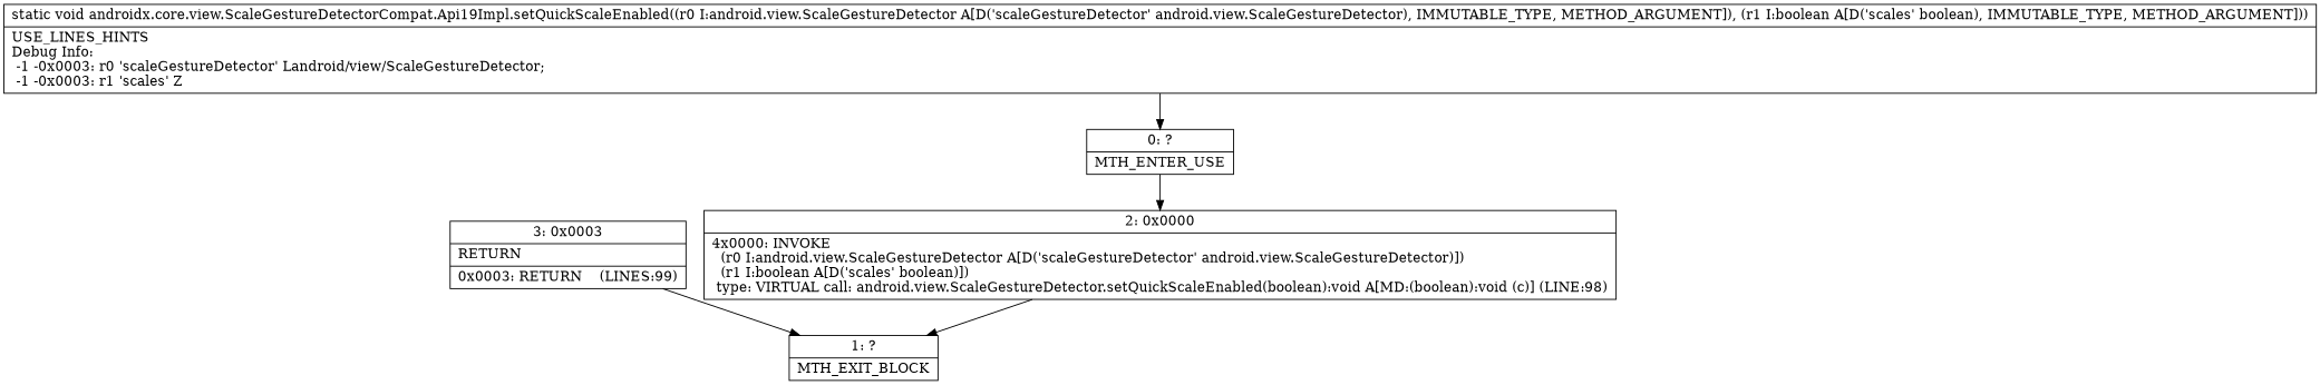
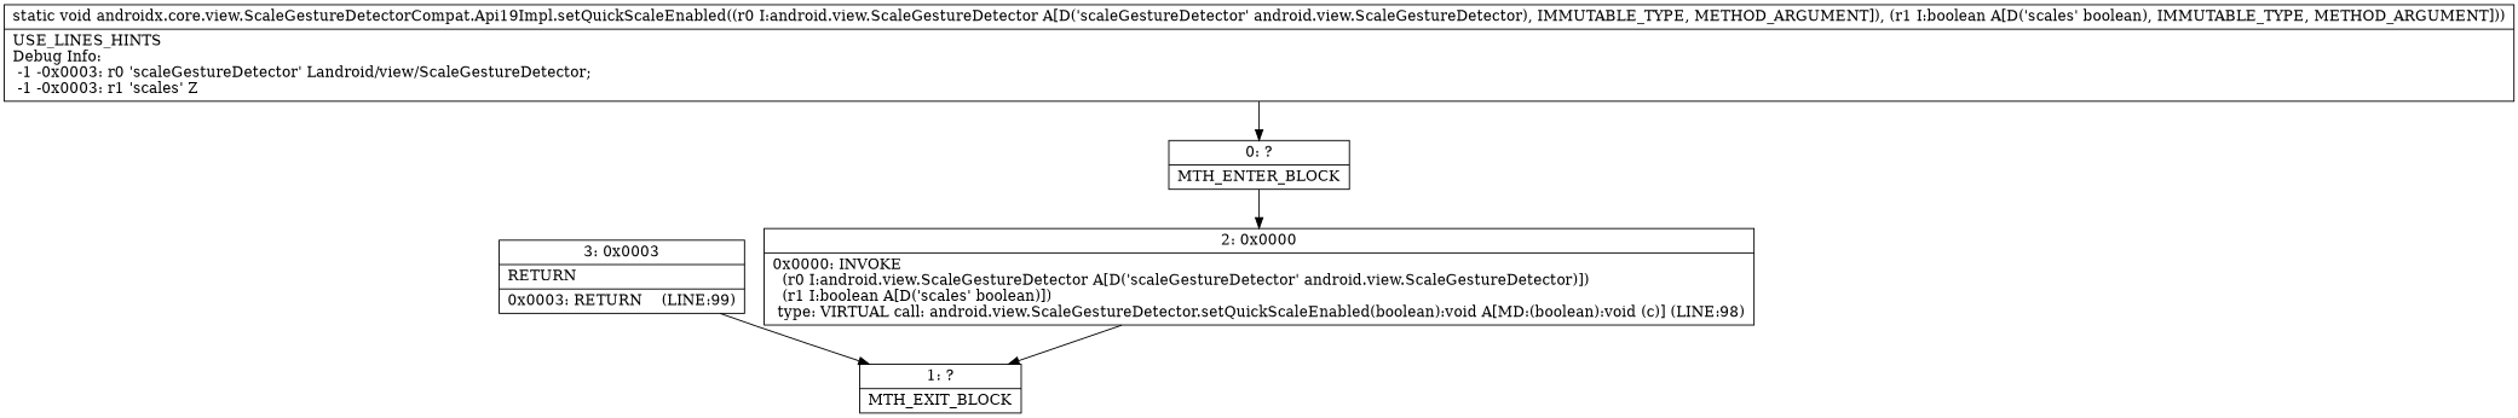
  digraph {
    node [shape=record]
-   n1 [label="{0\:\ ?|MTH_ENTER_USE\l}"]
-   n2 [label="{2\:\ 0x0000|4x0000: INVOKE  \l  (r0 I:android.view.ScaleGestureDetector A[D('scaleGestureDetector' android.view.ScaleGestureDetector)])\l  (r1 I:boolean A[D('scales' boolean)])\l type: VIRTUAL call: android.view.ScaleGestureDetector.setQuickScaleEnabled(boolean):void A[MD:(boolean):void (c)] (LINE:98)\l}"]
+   n1 [label="{0\:\ ?|MTH_ENTER_BLOCK\l}"]
+   n2 [label="{2\:\ 0x0000|0x0000: INVOKE  \l  (r0 I:android.view.ScaleGestureDetector A[D('scaleGestureDetector' android.view.ScaleGestureDetector)])\l  (r1 I:boolean A[D('scales' boolean)])\l type: VIRTUAL call: android.view.ScaleGestureDetector.setQuickScaleEnabled(boolean):void A[MD:(boolean):void (c)] (LINE:98)\l}"]
    n3 [label="{1\:\ ?|MTH_EXIT_BLOCK\l}"]
-   n4 [label="{3\:\ 0x0003|RETURN\l|0x0003: RETURN    (LINES:99)\l}"]
+   n4 [label="{3\:\ 0x0003|RETURN\l|0x0003: RETURN    (LINE:99)\l}"]
    n5 [label="{static void androidx.core.view.ScaleGestureDetectorCompat.Api19Impl.setQuickScaleEnabled((r0 I:android.view.ScaleGestureDetector A[D('scaleGestureDetector' android.view.ScaleGestureDetector), IMMUTABLE_TYPE, METHOD_ARGUMENT]), (r1 I:boolean A[D('scales' boolean), IMMUTABLE_TYPE, METHOD_ARGUMENT]))  | USE_LINES_HINTS\lDebug Info:\l  \-1 \-0x0003: r0 'scaleGestureDetector' Landroid\/view\/ScaleGestureDetector;\l  \-1 \-0x0003: r1 'scales' Z\l}"]
    n1 -> n2
    n2 -> n3
    n4 -> n3
    n5 -> n1
  }
